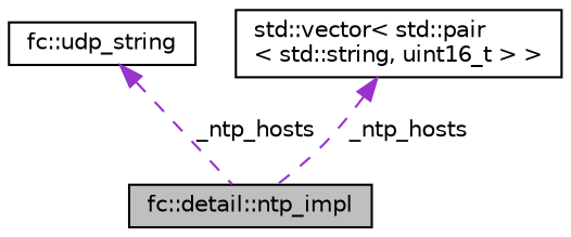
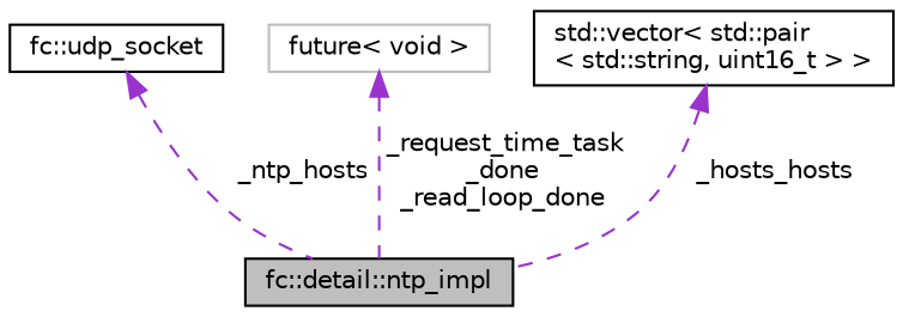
  digraph {
    node [color=black fillcolor=white fontname=Helvetica fontsize=10 shape=record style=filled]
    edge [color=darkorchid3 dir=back fontname=Helvetica fontsize=10 labelfontname=Helvetica labelfontsize=10 style=dashed]
    n1 [fillcolor=grey75 fontcolor=black height=0.2 label="fc::detail::ntp_impl" width=0.4]
-   n2 [height=0.2 label="fc::udp_string" width=0.4]
+   n2 [height=0.2 label="fc::udp_socket" width=0.4]
+   n3 [color=grey75 height=0.2 label="future\< void \>" width=0.4]
    n4 [height=0.2 label="std::vector\< std::pair\l\< std::string, uint16_t \> \>" width=0.4]
    n2 -> n1 [label=" _ntp_hosts"]
-   n4 -> n1 [label=" _ntp_hosts"]
+   n3 -> n1 [label=" _request_time_task\l_done\n_read_loop_done"]
+   n4 -> n1 [label=" _hosts_hosts"]
  }
